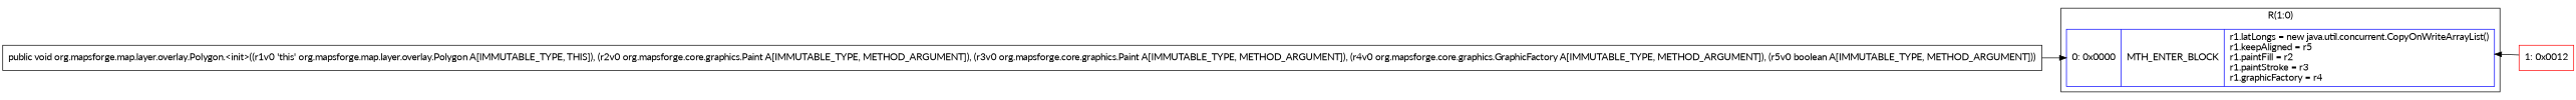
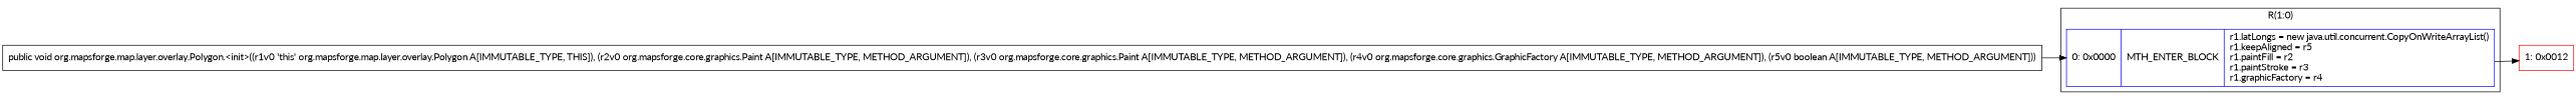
  digraph {
    rankdir=LR
    fontname=Lato
    node [shape=record fontname=Lato]
    edge [fontname=Lato]
    n1 [color=blue label="{0\:\ 0x0000|MTH_ENTER_BLOCK\l|r1.latLongs = new java.util.concurrent.CopyOnWriteArrayList()\lr1.keepAligned = r5\lr1.paintFill = r2\lr1.paintStroke = r3\lr1.graphicFactory = r4\l}"]
    n2 [color=red label="{1\:\ 0x0012}"]
    n3 [label="{public void org.mapsforge.map.layer.overlay.Polygon.\<init\>((r1v0 'this' org.mapsforge.map.layer.overlay.Polygon A[IMMUTABLE_TYPE, THIS]), (r2v0 org.mapsforge.core.graphics.Paint A[IMMUTABLE_TYPE, METHOD_ARGUMENT]), (r3v0 org.mapsforge.core.graphics.Paint A[IMMUTABLE_TYPE, METHOD_ARGUMENT]), (r4v0 org.mapsforge.core.graphics.GraphicFactory A[IMMUTABLE_TYPE, METHOD_ARGUMENT]), (r5v0 boolean A[IMMUTABLE_TYPE, METHOD_ARGUMENT])) }"]
    subgraph cluster_1 {
      label="R(1:0)"
      n1
    }
-   n2 -> n1
+   n1 -> n2
    n3 -> n1
  }
